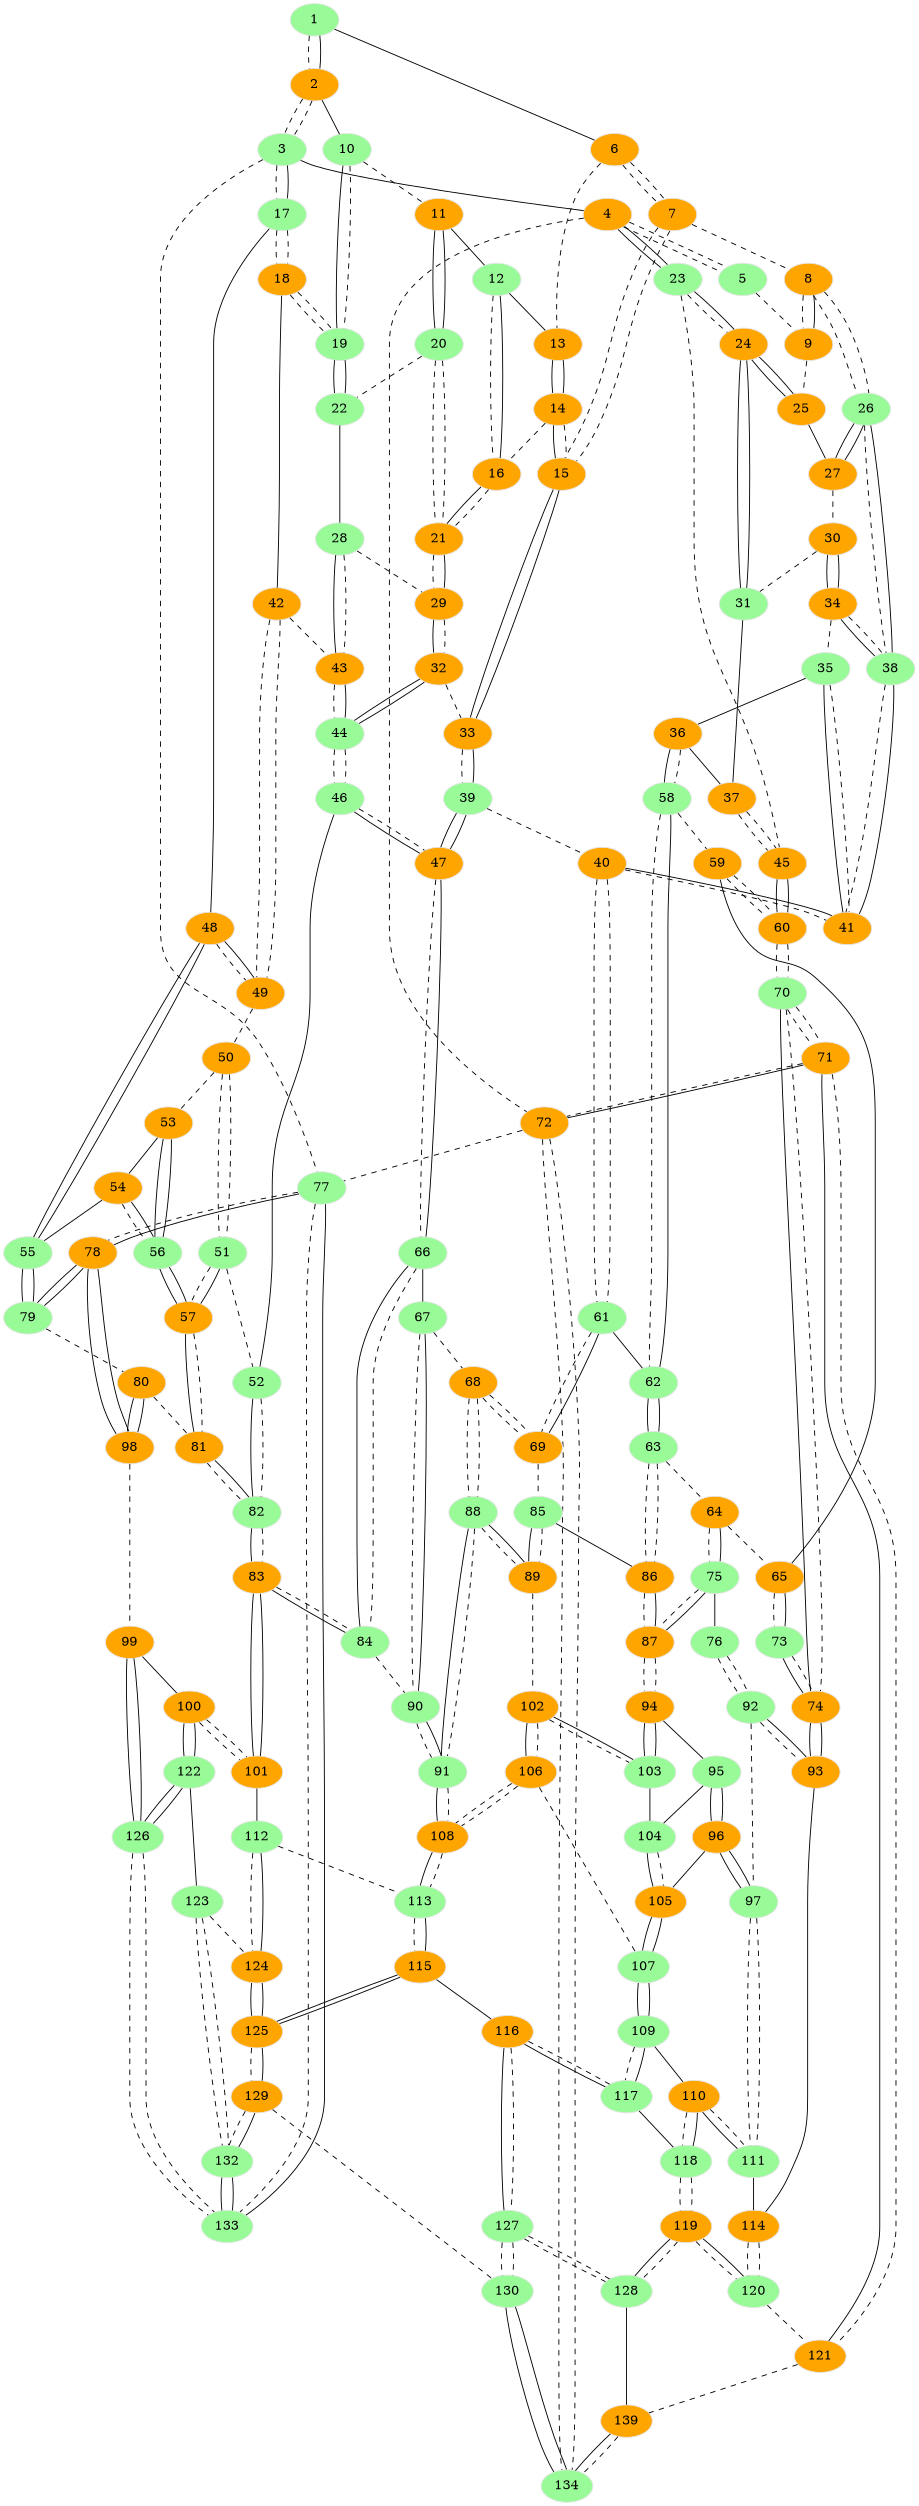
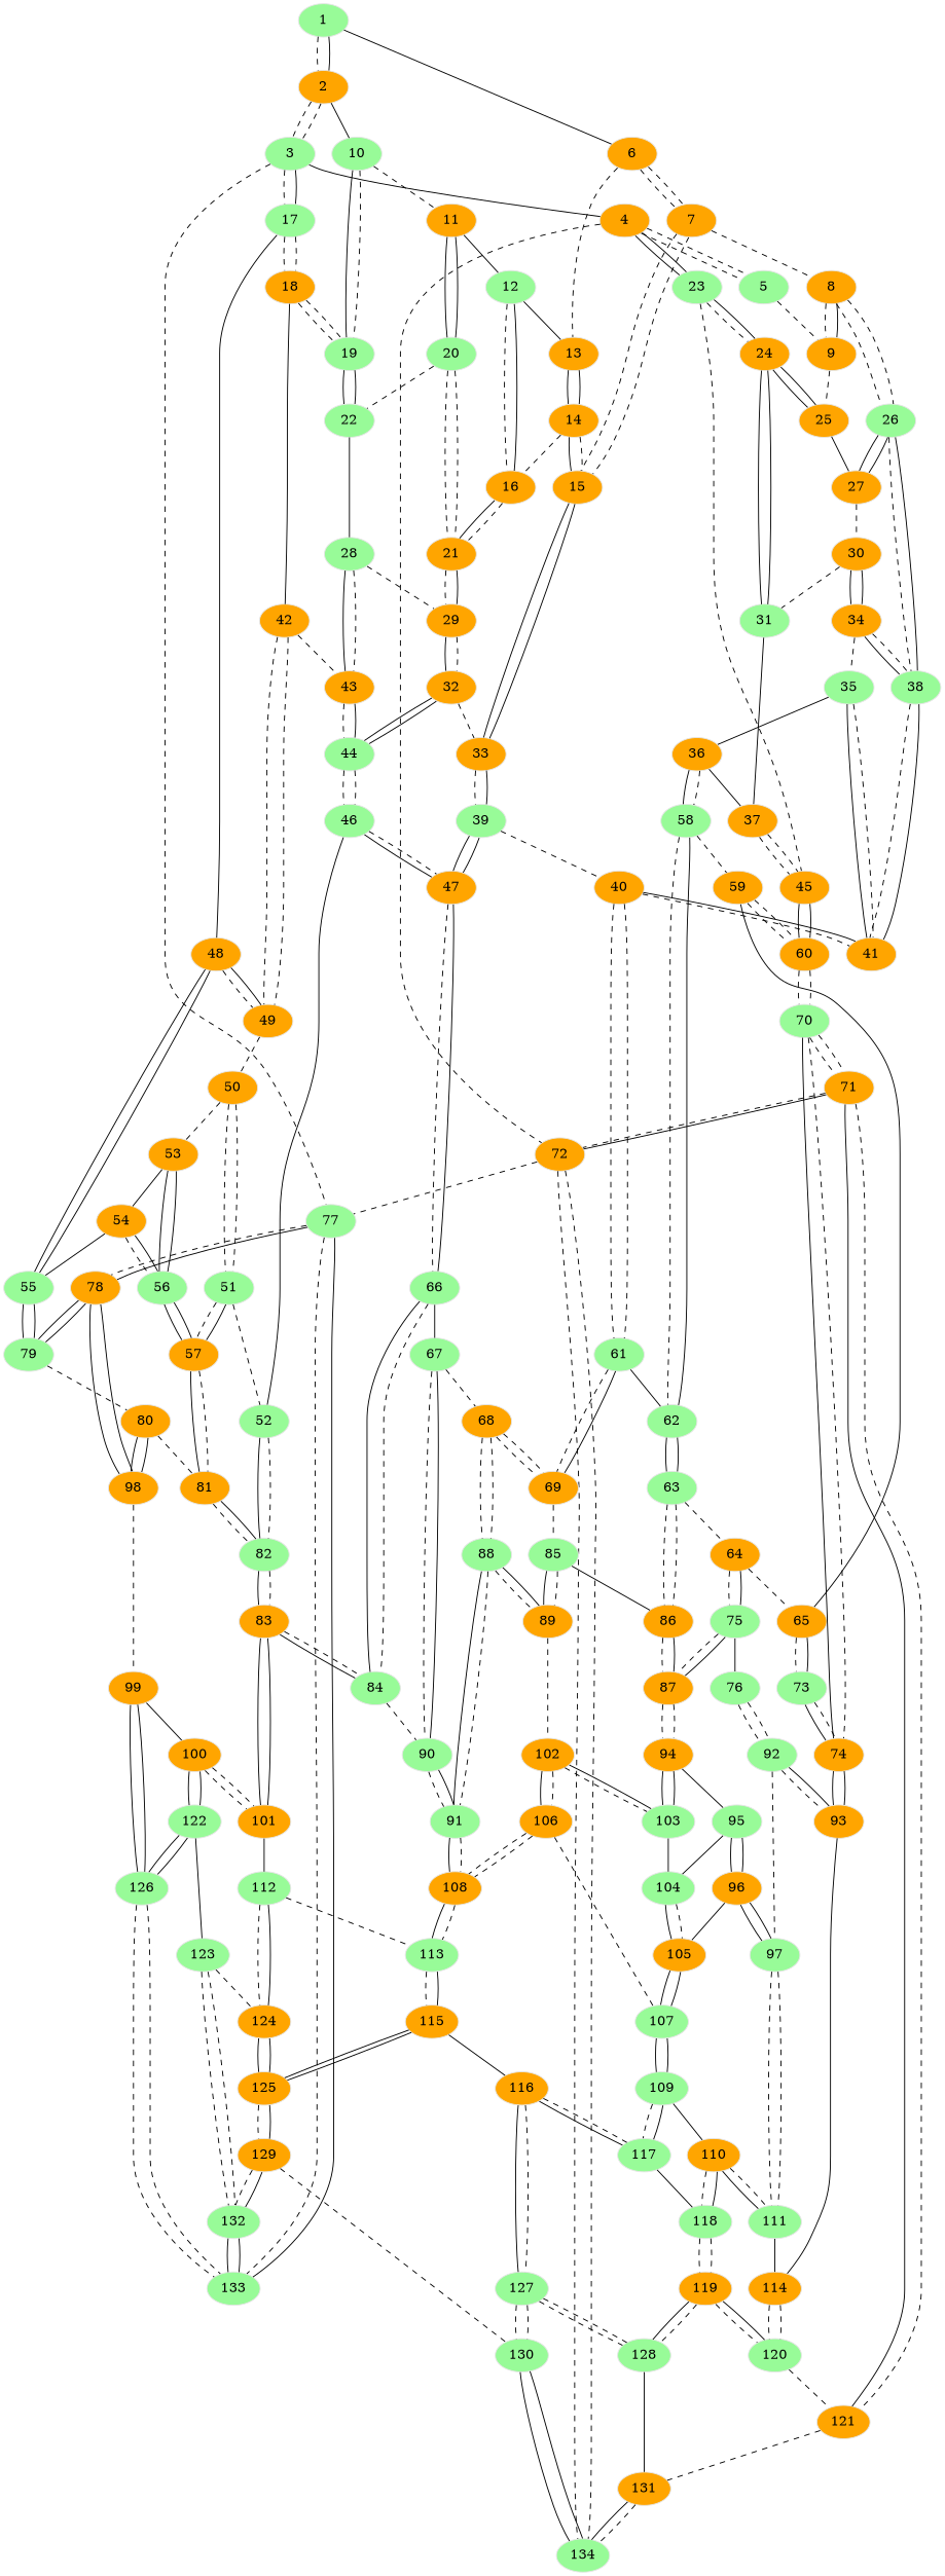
  graph {
    node [color=gray90 fillcolor=orange style=filled]
    edge [style=solid]
    1 [fillcolor=palegreen]
    2
    6
    3 [fillcolor=palegreen]
    10 [fillcolor=palegreen]
    7
    13
    4
    17 [fillcolor=palegreen]
    77 [fillcolor=palegreen]
    11
    19 [fillcolor=palegreen]
    5 [fillcolor=palegreen]
    23 [fillcolor=palegreen]
    72
    18
    48
    78
    133 [fillcolor=palegreen]
    9
    24
    45
    134 [fillcolor=palegreen]
    25
    8
    15
    14
    26 [fillcolor=palegreen]
    33
    27
    38 [fillcolor=palegreen]
    12 [fillcolor=palegreen]
    20 [fillcolor=palegreen]
    22 [fillcolor=palegreen]
    16
    21
    39 [fillcolor=palegreen]
    29
    42
    49
    55 [fillcolor=palegreen]
    43
    28 [fillcolor=palegreen]
    32
    31 [fillcolor=palegreen]
    60
    37
    30
    41
    34
    44 [fillcolor=palegreen]
    35 [fillcolor=palegreen]
    46 [fillcolor=palegreen]
    40
    47
    36
    58 [fillcolor=palegreen]
    59
    62 [fillcolor=palegreen]
    61 [fillcolor=palegreen]
    66 [fillcolor=palegreen]
    69
    50
    52 [fillcolor=palegreen]
    70 [fillcolor=palegreen]
    82 [fillcolor=palegreen]
    67 [fillcolor=palegreen]
    84 [fillcolor=palegreen]
    79 [fillcolor=palegreen]
    51 [fillcolor=palegreen]
    53
    57
    54
    56 [fillcolor=palegreen]
    81
    83
    80
    65
    63 [fillcolor=palegreen]
    73 [fillcolor=palegreen]
    71
    74
    85 [fillcolor=palegreen]
    64
    86
    75 [fillcolor=palegreen]
    87
    76 [fillcolor=palegreen]
    68
    90 [fillcolor=palegreen]
    88 [fillcolor=palegreen]
    91 [fillcolor=palegreen]
    89
    121
    93
-   131 [label=139]
+   131
    92 [fillcolor=palegreen]
    114
    94
    97 [fillcolor=palegreen]
    98
    99
    101
    112 [fillcolor=palegreen]
    102
    95 [fillcolor=palegreen]
    103 [fillcolor=palegreen]
    108
    106
    113 [fillcolor=palegreen]
    111 [fillcolor=palegreen]
    120 [fillcolor=palegreen]
    96
    104 [fillcolor=palegreen]
    105
    107 [fillcolor=palegreen]
    100
    126 [fillcolor=palegreen]
    122 [fillcolor=palegreen]
    123 [fillcolor=palegreen]
    124
    109 [fillcolor=palegreen]
    110
    117 [fillcolor=palegreen]
    115
    118 [fillcolor=palegreen]
    119
    125
    116
    127 [fillcolor=palegreen]
    129
    128 [fillcolor=palegreen]
    130 [fillcolor=palegreen]
    132 [fillcolor=palegreen]
    1 -- 2 [style=dashed]
    1 -- 2
    1 -- 6
    2 -- 3 [style=dashed]
    2 -- 3 [style=dashed]
    2 -- 10
    6 -- 7 [style=dashed]
    6 -- 7 [style=dashed]
    6 -- 13 [style=dashed]
    3 -- 4
    3 -- 17 [style=dashed]
    3 -- 17
    3 -- 77 [style=dashed]
    10 -- 11 [style=dashed]
    10 -- 19
    10 -- 19 [style=dashed]
    7 -- 8 [style=dashed]
    7 -- 15 [style=dashed]
    7 -- 15 [style=dashed]
    13 -- 14
    13 -- 14
    4 -- 5 [style=dashed]
    4 -- 5 [style=dashed]
    4 -- 23
    4 -- 23
    4 -- 72 [style=dashed]
    17 -- 18 [style=dashed]
    17 -- 18 [style=dashed]
    17 -- 48
    77 -- 78 [style=dashed]
    77 -- 78
    77 -- 133 [style=dashed]
    77 -- 133
    11 -- 12
    11 -- 20
    11 -- 20
    19 -- 22
    19 -- 22
    5 -- 9 [style=dashed]
    23 -- 24 [style=dashed]
    23 -- 24
    23 -- 45 [style=dashed]
    72 -- 77 [style=dashed]
    72 -- 134 [style=dashed]
    72 -- 134 [style=dashed]
    18 -- 19 [style=dashed]
    18 -- 19 [style=dashed]
    18 -- 42
    48 -- 49 [style=dashed]
    48 -- 49
    48 -- 55
    48 -- 55
    78 -- 79
    78 -- 79
    78 -- 98
    78 -- 98
    9 -- 25 [style=dashed]
    24 -- 25
    24 -- 25
    24 -- 31
    24 -- 31
    45 -- 60
    45 -- 60
    25 -- 27
    8 -- 9 [style=dashed]
    8 -- 9
    8 -- 26 [style=dashed]
    8 -- 26 [style=dashed]
    15 -- 33
    15 -- 33
    14 -- 15
    14 -- 15 [style=dashed]
    14 -- 16 [style=dashed]
    26 -- 27
    26 -- 27
    26 -- 38 [style=dashed]
    26 -- 38
    33 -- 39 [style=dashed]
    33 -- 39
    27 -- 30 [style=dashed]
    38 -- 41 [style=dashed]
    38 -- 41
    12 -- 13
    12 -- 16 [style=dashed]
    12 -- 16
    20 -- 22 [style=dashed]
    20 -- 21 [style=dashed]
    20 -- 21 [style=dashed]
    22 -- 28
    16 -- 21
    16 -- 21 [style=dashed]
    21 -- 29 [style=dashed]
    21 -- 29
    39 -- 40 [style=dashed]
    39 -- 47
    39 -- 47
    29 -- 32
    29 -- 32 [style=dashed]
    42 -- 49 [style=dashed]
    42 -- 49 [style=dashed]
    42 -- 43 [style=dashed]
    49 -- 50 [style=dashed]
    55 -- 79
    55 -- 79
    43 -- 44 [style=dashed]
    43 -- 44
    28 -- 29 [style=dashed]
    28 -- 43
    28 -- 43 [style=dashed]
    32 -- 33 [style=dashed]
    32 -- 44
    32 -- 44
    31 -- 37
    60 -- 70 [style=dashed]
    60 -- 70 [style=dashed]
    37 -- 45 [style=dashed]
    37 -- 45 [style=dashed]
    30 -- 31 [style=dashed]
    30 -- 34
    30 -- 34
    34 -- 38
    34 -- 38 [style=dashed]
    34 -- 35 [style=dashed]
    44 -- 46 [style=dashed]
    44 -- 46 [style=dashed]
    35 -- 41
    35 -- 41 [style=dashed]
    35 -- 36
    46 -- 47
    46 -- 47 [style=dashed]
    46 -- 52
    40 -- 41 [style=dashed]
    40 -- 41
    40 -- 61 [style=dashed]
    40 -- 61 [style=dashed]
    47 -- 66 [style=dashed]
    47 -- 66
    36 -- 37
    36 -- 58
    36 -- 58 [style=dashed]
    58 -- 59 [style=dashed]
    58 -- 62 [style=dashed]
    58 -- 62
    59 -- 60 [style=dashed]
    59 -- 60 [style=dashed]
    59 -- 65
    62 -- 63
    62 -- 63
    61 -- 62
    61 -- 69 [style=dashed]
    61 -- 69
    66 -- 67
    66 -- 84
    66 -- 84 [style=dashed]
    69 -- 85 [style=dashed]
    50 -- 51 [style=dashed]
    50 -- 51 [style=dashed]
    50 -- 53 [style=dashed]
    52 -- 82
    52 -- 82 [style=dashed]
    70 -- 71 [style=dashed]
    70 -- 71 [style=dashed]
    70 -- 74
    70 -- 74 [style=dashed]
    82 -- 83
    82 -- 83 [style=dashed]
    67 -- 68 [style=dashed]
    67 -- 90 [style=dashed]
    67 -- 90
    84 -- 90 [style=dashed]
    79 -- 80 [style=dashed]
    51 -- 52 [style=dashed]
    51 -- 57 [style=dashed]
    51 -- 57
    53 -- 54
    53 -- 56
    53 -- 56
    57 -- 81
    57 -- 81 [style=dashed]
    54 -- 55
    54 -- 56 [style=dashed]
    54 -- 56
    56 -- 57
    56 -- 57
    81 -- 82 [style=dashed]
    81 -- 82
    83 -- 84
    83 -- 84 [style=dashed]
    83 -- 101
    83 -- 101
    80 -- 81 [style=dashed]
    80 -- 98
    80 -- 98
    65 -- 73 [style=dashed]
    65 -- 73
    63 -- 64 [style=dashed]
    63 -- 86 [style=dashed]
    63 -- 86 [style=dashed]
    73 -- 74
    73 -- 74 [style=dashed]
    71 -- 72 [style=dashed]
    71 -- 72
    71 -- 121
    71 -- 121 [style=dashed]
    74 -- 93
    74 -- 93
    85 -- 86
    85 -- 89
    85 -- 89 [style=dashed]
    64 -- 65 [style=dashed]
    64 -- 75 [style=dashed]
    64 -- 75
    86 -- 87 [style=dashed]
    86 -- 87
    75 -- 87 [style=dashed]
    75 -- 87
    75 -- 76
    87 -- 94 [style=dashed]
    87 -- 94 [style=dashed]
    76 -- 92 [style=dashed]
    76 -- 92 [style=dashed]
    68 -- 69 [style=dashed]
    68 -- 69 [style=dashed]
    68 -- 88 [style=dashed]
    68 -- 88 [style=dashed]
    90 -- 91 [style=dashed]
    90 -- 91
    88 -- 91
    88 -- 91 [style=dashed]
    88 -- 89 [style=dashed]
    88 -- 89
    91 -- 108
    91 -- 108 [style=dashed]
    89 -- 102 [style=dashed]
    121 -- 131 [style=dashed]
    93 -- 114
    131 -- 134
    131 -- 134 [style=dashed]
    92 -- 93 [style=dashed]
    92 -- 93
    92 -- 97 [style=dashed]
    114 -- 120 [style=dashed]
    114 -- 120 [style=dashed]
    94 -- 95
    94 -- 103
    94 -- 103
    97 -- 111 [style=dashed]
    97 -- 111 [style=dashed]
    98 -- 99 [style=dashed]
    99 -- 100
    99 -- 126
    99 -- 126
    101 -- 112
    112 -- 113 [style=dashed]
    112 -- 124 [style=dashed]
    112 -- 124
    102 -- 103 [style=dashed]
    102 -- 103
    102 -- 106
    102 -- 106 [style=dashed]
    95 -- 96
    95 -- 96
    95 -- 104
    103 -- 104
    108 -- 113
    108 -- 113 [style=dashed]
    106 -- 108 [style=dashed]
    106 -- 108 [style=dashed]
    106 -- 107 [style=dashed]
    113 -- 115 [style=dashed]
    113 -- 115
    111 -- 114
    120 -- 121 [style=dashed]
    96 -- 97
    96 -- 97
    96 -- 105
    104 -- 105
    104 -- 105 [style=dashed]
    105 -- 107
    105 -- 107
    107 -- 109
    107 -- 109
    100 -- 101 [style=dashed]
    100 -- 101 [style=dashed]
    100 -- 122
    100 -- 122
    126 -- 133 [style=dashed]
    126 -- 133 [style=dashed]
    122 -- 126
    122 -- 126
    122 -- 123
    123 -- 124 [style=dashed]
    123 -- 132 [style=dashed]
    123 -- 132 [style=dashed]
    124 -- 125
    124 -- 125
    109 -- 110
    109 -- 117 [style=dashed]
    109 -- 117
    110 -- 111
    110 -- 111 [style=dashed]
    110 -- 118 [style=dashed]
    110 -- 118
    117 -- 118
    115 -- 125
    115 -- 125
    115 -- 116
    118 -- 119 [style=dashed]
    118 -- 119 [style=dashed]
    119 -- 120 [style=dashed]
    119 -- 120
    119 -- 128
    119 -- 128 [style=dashed]
    125 -- 129 [style=dashed]
    125 -- 129
    116 -- 117
    116 -- 117 [style=dashed]
    116 -- 127
    116 -- 127 [style=dashed]
    127 -- 128 [style=dashed]
    127 -- 128 [style=dashed]
    127 -- 130 [style=dashed]
    127 -- 130 [style=dashed]
    129 -- 130 [style=dashed]
    129 -- 132 [style=dashed]
    129 -- 132
    128 -- 131
    130 -- 134
    130 -- 134
    132 -- 133
    132 -- 133
  }
